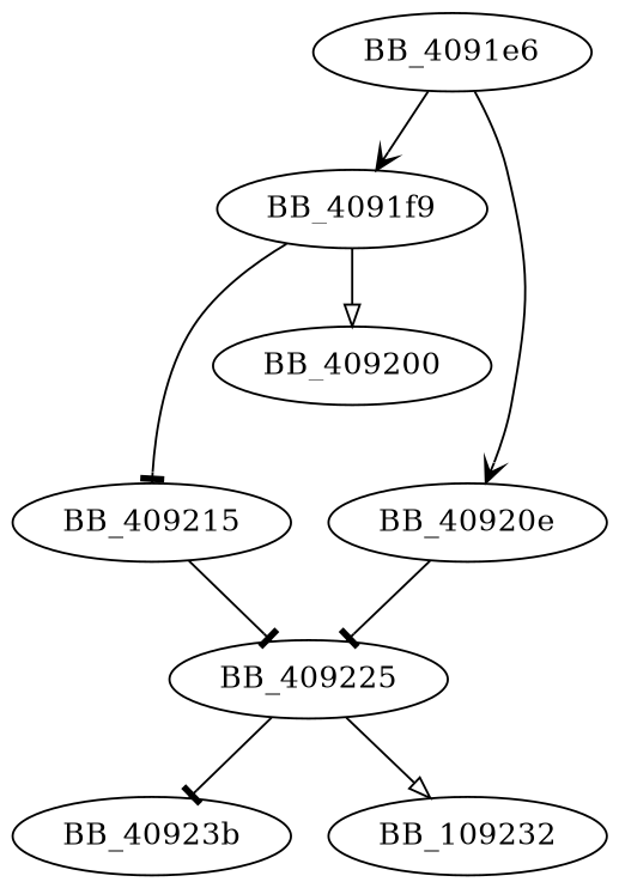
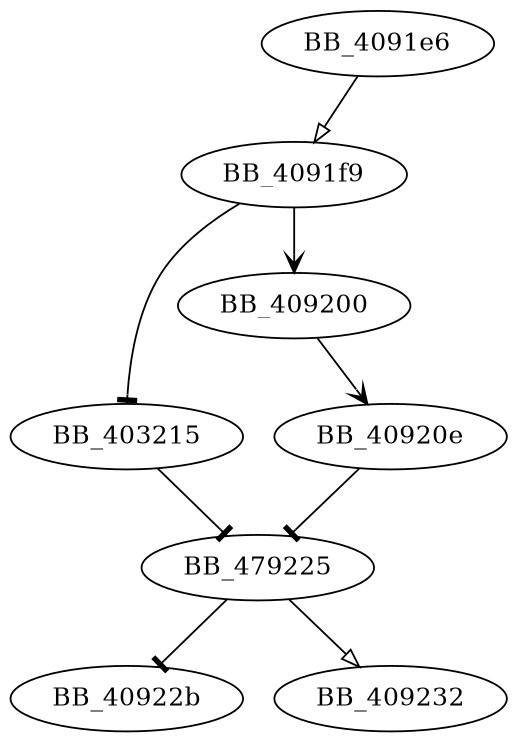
  digraph {
    edge [arrowhead=tee]
    n1 [label=BB_4091f9]
    BB_4091e6
    BB_409200
-   BB_409215
+   BB_409215 [label=BB_403215]
    BB_40920e
-   BB_409225
-   BB_40922b [label=BB_40923b]
-   BB_409232 [label=BB_109232]
-   n1 -> BB_409200 [arrowhead=onormal]
+   BB_409225 [label=BB_479225]
+   BB_40922b
+   BB_409232
+   n1 -> BB_409200 [arrowhead=vee]
    n1 -> BB_409215
-   BB_4091e6 -> n1 [arrowhead=vee]
-   BB_4091e6 -> BB_40920e [arrowhead=vee]
+   BB_4091e6 -> n1 [arrowhead=onormal]
+   BB_409200 -> BB_40920e [arrowhead=vee]
    BB_409215 -> BB_409225
    BB_40920e -> BB_409225
    BB_409225 -> BB_40922b
    BB_409225 -> BB_409232 [arrowhead=onormal]
  }
